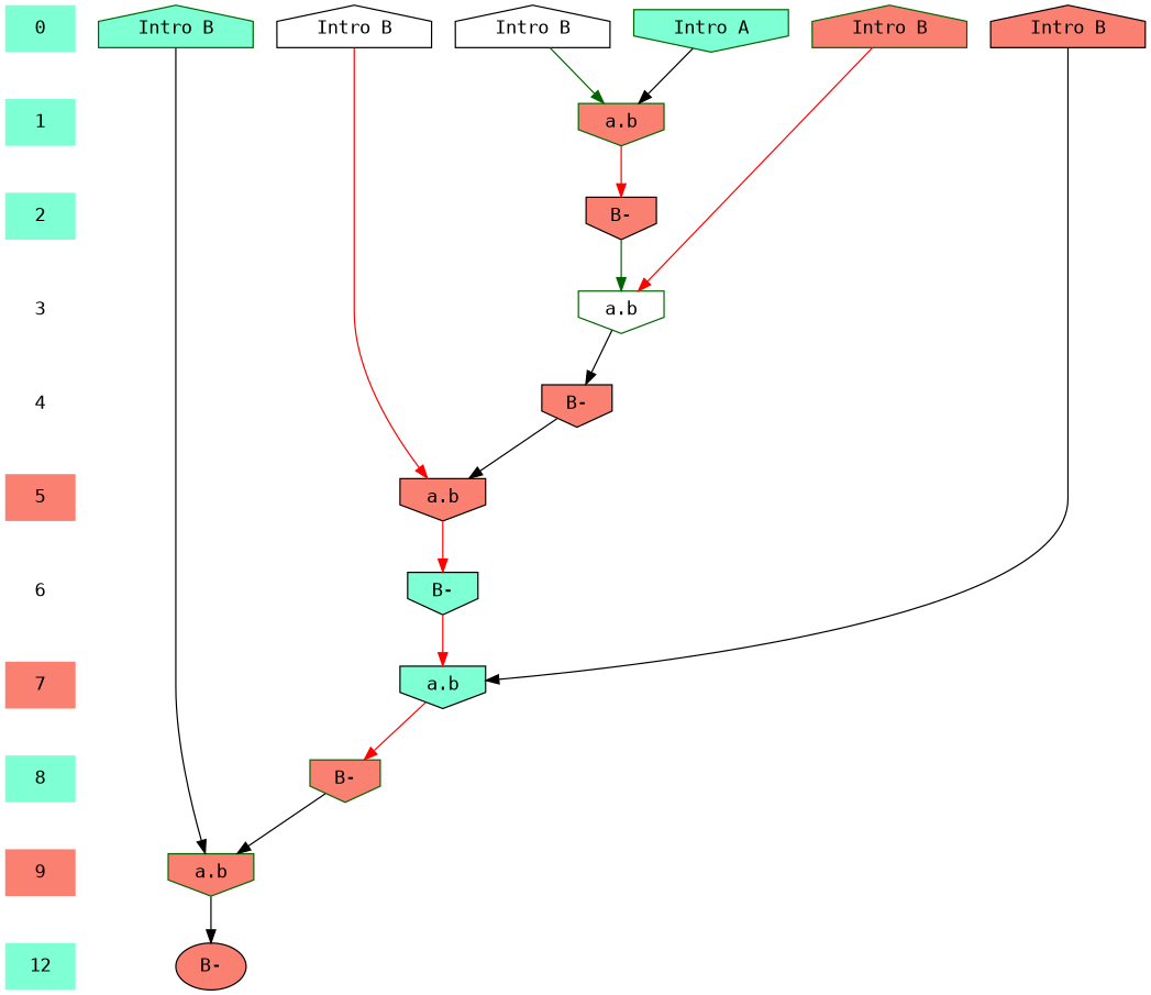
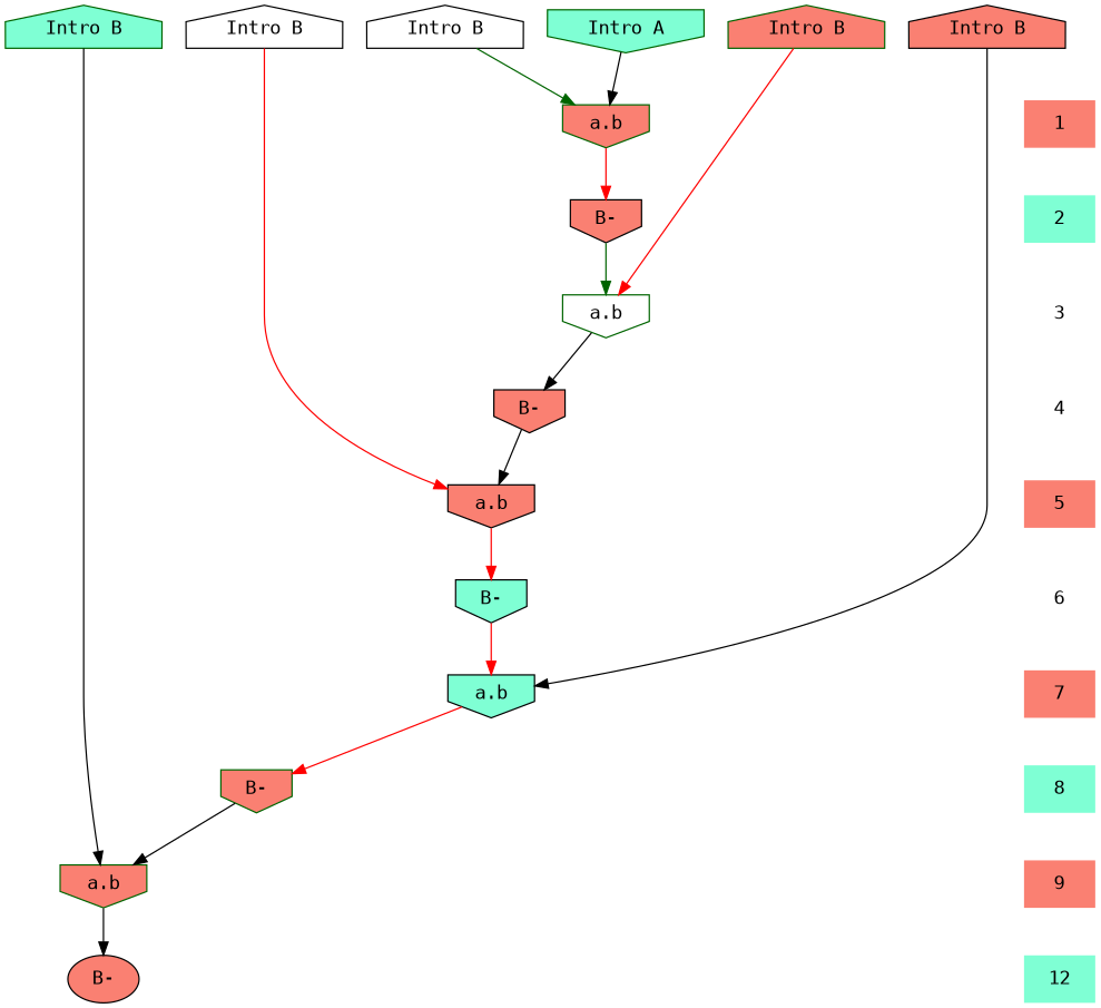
  digraph {
    fontname="DejaVu Sans Mono"
    ranksep=.5
    node [color=black fillcolor=salmon fontname="DejaVu Sans Mono" shape=plaintext style=filled]
    edge [fontname="DejaVu Sans Mono"]
-   0 [fillcolor=aquamarine]
    n2 [fillcolor=white label="Intro B" shape=house]
    n3 [color=darkgreen fillcolor=aquamarine label="Intro B" shape=house]
    n4 [fillcolor=white label="Intro B" shape=house]
    n5 [color=darkgreen label="Intro B" shape=house]
    n6 [label="Intro B" shape=house]
    n7 [color=darkgreen fillcolor=aquamarine label="Intro A" shape=invhouse]
-   1 [fillcolor=aquamarine]
+   1
    n9 [color=darkgreen label="a.b" shape=invhouse]
    2 [color=darkgreen fillcolor=aquamarine]
    n11 [label="B-" shape=invhouse]
    3 [color=darkgreen fillcolor=white]
    n13 [color=darkgreen fillcolor=white label="a.b" shape=invhouse]
    4 [fillcolor=white]
    n15 [label="B-" shape=invhouse]
    5
    n17 [label="a.b" shape=invhouse]
    6 [fillcolor=white]
    n19 [fillcolor=aquamarine label="B-" shape=invhouse]
    7
    n21 [fillcolor=aquamarine label="a.b" shape=invhouse]
    8 [fillcolor=aquamarine]
    n23 [color=darkgreen label="B-" shape=invhouse]
    9
    n25 [color=darkgreen label="a.b" shape=invhouse]
    n26 [fillcolor=aquamarine label=12]
    n27 [label="B-" shape=""]
    subgraph sub_1 {
      rank=same
-     0
      n2
      n3
      n4
      n5
      n6
      n7
    }
    subgraph sub_2 {
      rank=same
      1
      n9
    }
    subgraph sub_3 {
      rank=same
      2
      n11
    }
    subgraph sub_4 {
      rank=same
      3
      n13
    }
    subgraph sub_5 {
      rank=same
      4
      n15
    }
    subgraph sub_6 {
      rank=same
      5
      n17
    }
    subgraph sub_7 {
      rank=same
      6
      n19
    }
    subgraph sub_8 {
      rank=same
      7
      n21
    }
    subgraph sub_9 {
      rank=same
      8
      n23
    }
    subgraph sub_10 {
      rank=same
      9
      n25
    }
    subgraph sub_11 {
      rank=same
      n26
      n27
    }
-   0 -> 1 [style=invis]
    n2 -> n9 [color=darkgreen]
    n3 -> n25 [color=black]
    n4 -> n17 [color=red]
    n5 -> n13 [color=red]
    n6 -> n21 [color=black]
    n7 -> n9 [color=black]
    1 -> 2 [style=invis]
    n9 -> n11 [color=red]
    2 -> 3 [style=invis]
    n11 -> n13 [color=darkgreen]
    3 -> 4 [style=invis]
    n13 -> n15 [color=black]
    4 -> 5 [style=invis]
    n15 -> n17 [color=black]
    5 -> 6 [style=invis]
    n17 -> n19 [color=red]
    6 -> 7 [style=invis]
    n19 -> n21 [color=red]
    7 -> 8 [style=invis]
    n21 -> n23 [color=red]
    8 -> 9 [style=invis]
    n23 -> n25 [color=black]
    9 -> n26 [style=invis]
    n25 -> n27 [color=black]
  }
